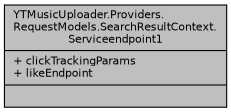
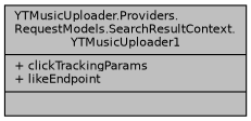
  digraph {
-   n1 [color=black fillcolor=grey75 fontcolor=black fontname=Helvetica fontsize=10 height=0.2 label="{YTMusicUploader.Providers.\lRequestModels.SearchResultContext.\lServiceendpoint1\n|+ clickTrackingParams\l+ likeEndpoint\l|}" shape=record style=filled width=0.4]
+   n1 [color=black fillcolor=grey75 fontcolor=black fontname=Helvetica fontsize=10 height=0.2 label="{YTMusicUploader.Providers.\lRequestModels.SearchResultContext.\lYTMusicUploader1\n|+ clickTrackingParams\l+ likeEndpoint\l|}" shape=record style=filled width=0.4]
  }
